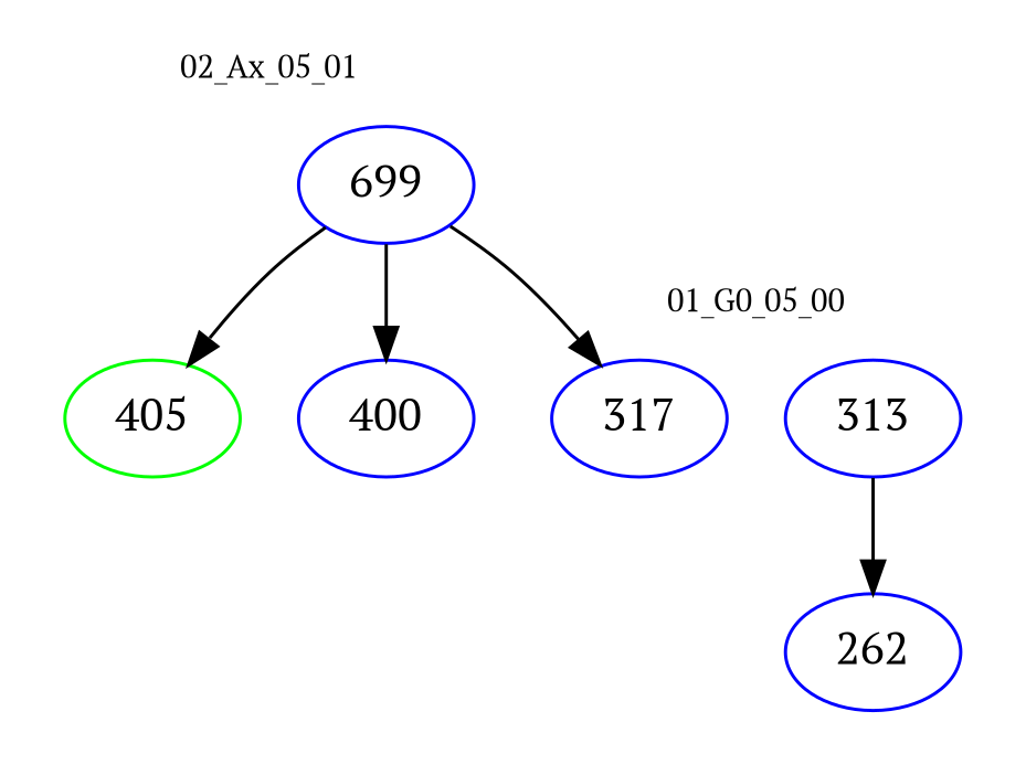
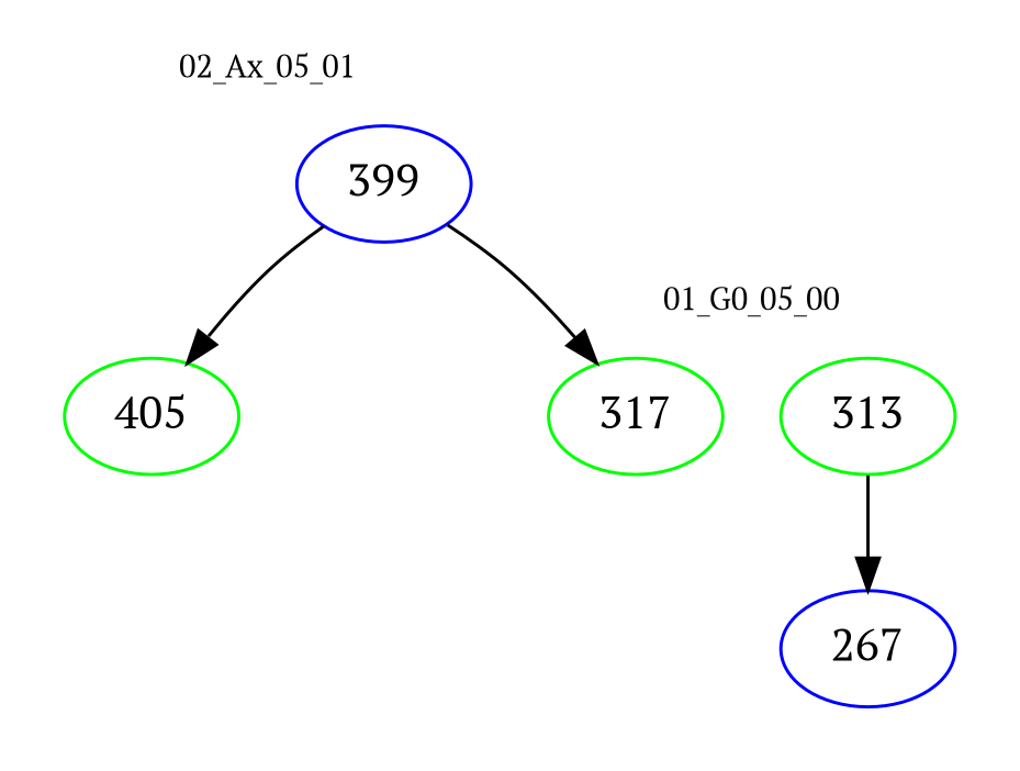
  digraph {
    fontname="PT Serif"
    node [color=blue fontname="PT Serif"]
    edge [color=black fontname="PT Serif"]
-   n1 [label=699]
+   n1 [label=399]
    n2 [color=green label=405]
-   n3 [label=400]
-   n4 [label=313]
-   n5 [label=262]
-   n6 [label=317]
+   n4 [color=green label=313]
+   n5 [label=267]
+   n6 [color=green label=317]
    subgraph cluster_1 {
      color=white
      fontsize=10
      label="02_Ax_05_01"
      n1
      n2
-     n3
    }
    subgraph cluster_2 {
      color=white
      fontsize=10
      label="01_G0_05_00"
      n4
      n5
      n6
    }
    n1 -> n2
-   n1 -> n3
    n1 -> n6
    n4 -> n5
  }
